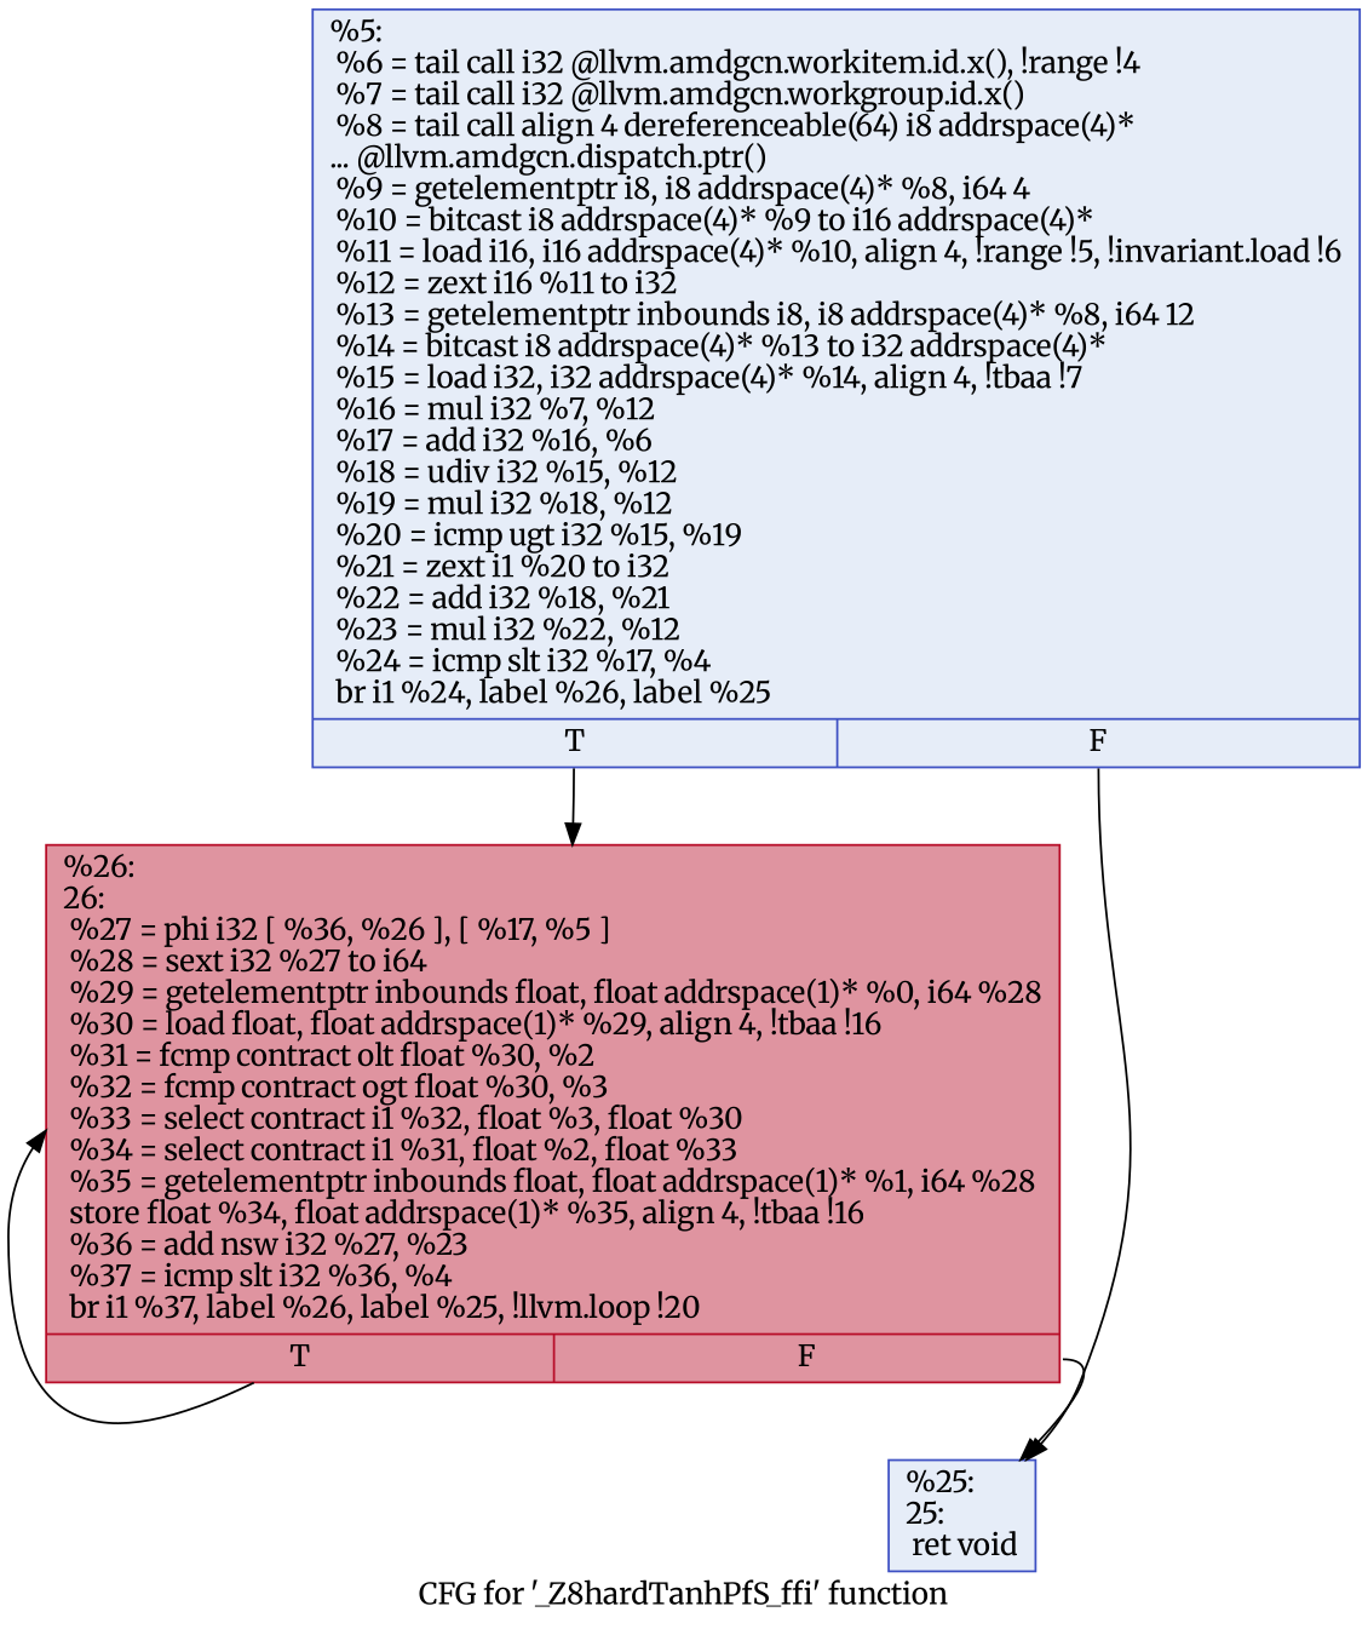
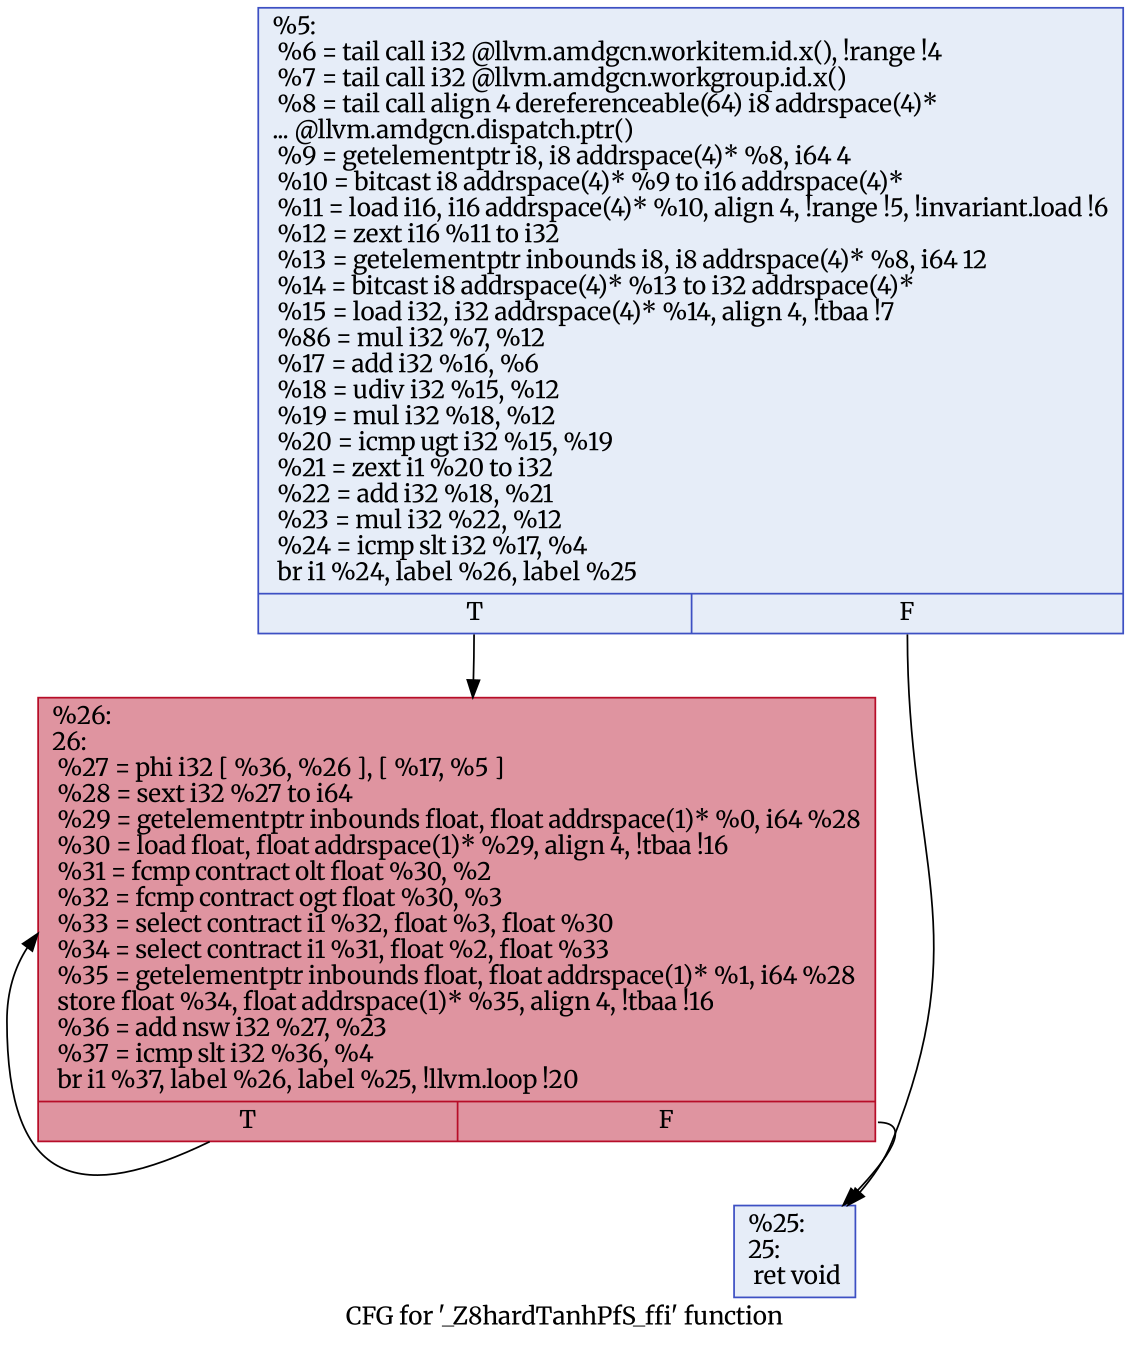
  digraph {
    label="CFG for '_Z8hardTanhPfS_ffi' function"
    fontname=Merriweather
    node [color="#3d50c3ff" fillcolor="#c7d7f070" shape=record style=filled fontname=Merriweather]
    edge [tailport=s0 fontname=Merriweather]
-   n1 [label="{%5:\l  %6 = tail call i32 @llvm.amdgcn.workitem.id.x(), !range !4\l  %7 = tail call i32 @llvm.amdgcn.workgroup.id.x()\l  %8 = tail call align 4 dereferenceable(64) i8 addrspace(4)*\l... @llvm.amdgcn.dispatch.ptr()\l  %9 = getelementptr i8, i8 addrspace(4)* %8, i64 4\l  %10 = bitcast i8 addrspace(4)* %9 to i16 addrspace(4)*\l  %11 = load i16, i16 addrspace(4)* %10, align 4, !range !5, !invariant.load !6\l  %12 = zext i16 %11 to i32\l  %13 = getelementptr inbounds i8, i8 addrspace(4)* %8, i64 12\l  %14 = bitcast i8 addrspace(4)* %13 to i32 addrspace(4)*\l  %15 = load i32, i32 addrspace(4)* %14, align 4, !tbaa !7\l  %16 = mul i32 %7, %12\l  %17 = add i32 %16, %6\l  %18 = udiv i32 %15, %12\l  %19 = mul i32 %18, %12\l  %20 = icmp ugt i32 %15, %19\l  %21 = zext i1 %20 to i32\l  %22 = add i32 %18, %21\l  %23 = mul i32 %22, %12\l  %24 = icmp slt i32 %17, %4\l  br i1 %24, label %26, label %25\l|{<s0>T|<s1>F}}"]
+   n1 [label="{%5:\l  %6 = tail call i32 @llvm.amdgcn.workitem.id.x(), !range !4\l  %7 = tail call i32 @llvm.amdgcn.workgroup.id.x()\l  %8 = tail call align 4 dereferenceable(64) i8 addrspace(4)*\l... @llvm.amdgcn.dispatch.ptr()\l  %9 = getelementptr i8, i8 addrspace(4)* %8, i64 4\l  %10 = bitcast i8 addrspace(4)* %9 to i16 addrspace(4)*\l  %11 = load i16, i16 addrspace(4)* %10, align 4, !range !5, !invariant.load !6\l  %12 = zext i16 %11 to i32\l  %13 = getelementptr inbounds i8, i8 addrspace(4)* %8, i64 12\l  %14 = bitcast i8 addrspace(4)* %13 to i32 addrspace(4)*\l  %15 = load i32, i32 addrspace(4)* %14, align 4, !tbaa !7\l  %86 = mul i32 %7, %12\l  %17 = add i32 %16, %6\l  %18 = udiv i32 %15, %12\l  %19 = mul i32 %18, %12\l  %20 = icmp ugt i32 %15, %19\l  %21 = zext i1 %20 to i32\l  %22 = add i32 %18, %21\l  %23 = mul i32 %22, %12\l  %24 = icmp slt i32 %17, %4\l  br i1 %24, label %26, label %25\l|{<s0>T|<s1>F}}"]
    n2 [color="#b70d28ff" fillcolor="#b70d2870" label="{%26:\l26:                                               \l  %27 = phi i32 [ %36, %26 ], [ %17, %5 ]\l  %28 = sext i32 %27 to i64\l  %29 = getelementptr inbounds float, float addrspace(1)* %0, i64 %28\l  %30 = load float, float addrspace(1)* %29, align 4, !tbaa !16\l  %31 = fcmp contract olt float %30, %2\l  %32 = fcmp contract ogt float %30, %3\l  %33 = select contract i1 %32, float %3, float %30\l  %34 = select contract i1 %31, float %2, float %33\l  %35 = getelementptr inbounds float, float addrspace(1)* %1, i64 %28\l  store float %34, float addrspace(1)* %35, align 4, !tbaa !16\l  %36 = add nsw i32 %27, %23\l  %37 = icmp slt i32 %36, %4\l  br i1 %37, label %26, label %25, !llvm.loop !20\l|{<s0>T|<s1>F}}"]
    n3 [label="{%25:\l25:                                               \l  ret void\l}"]
    n1 -> n2
    n1 -> n3 [tailport=s1]
    n2 -> n2
    n2 -> n3 [tailport=s1]
  }
